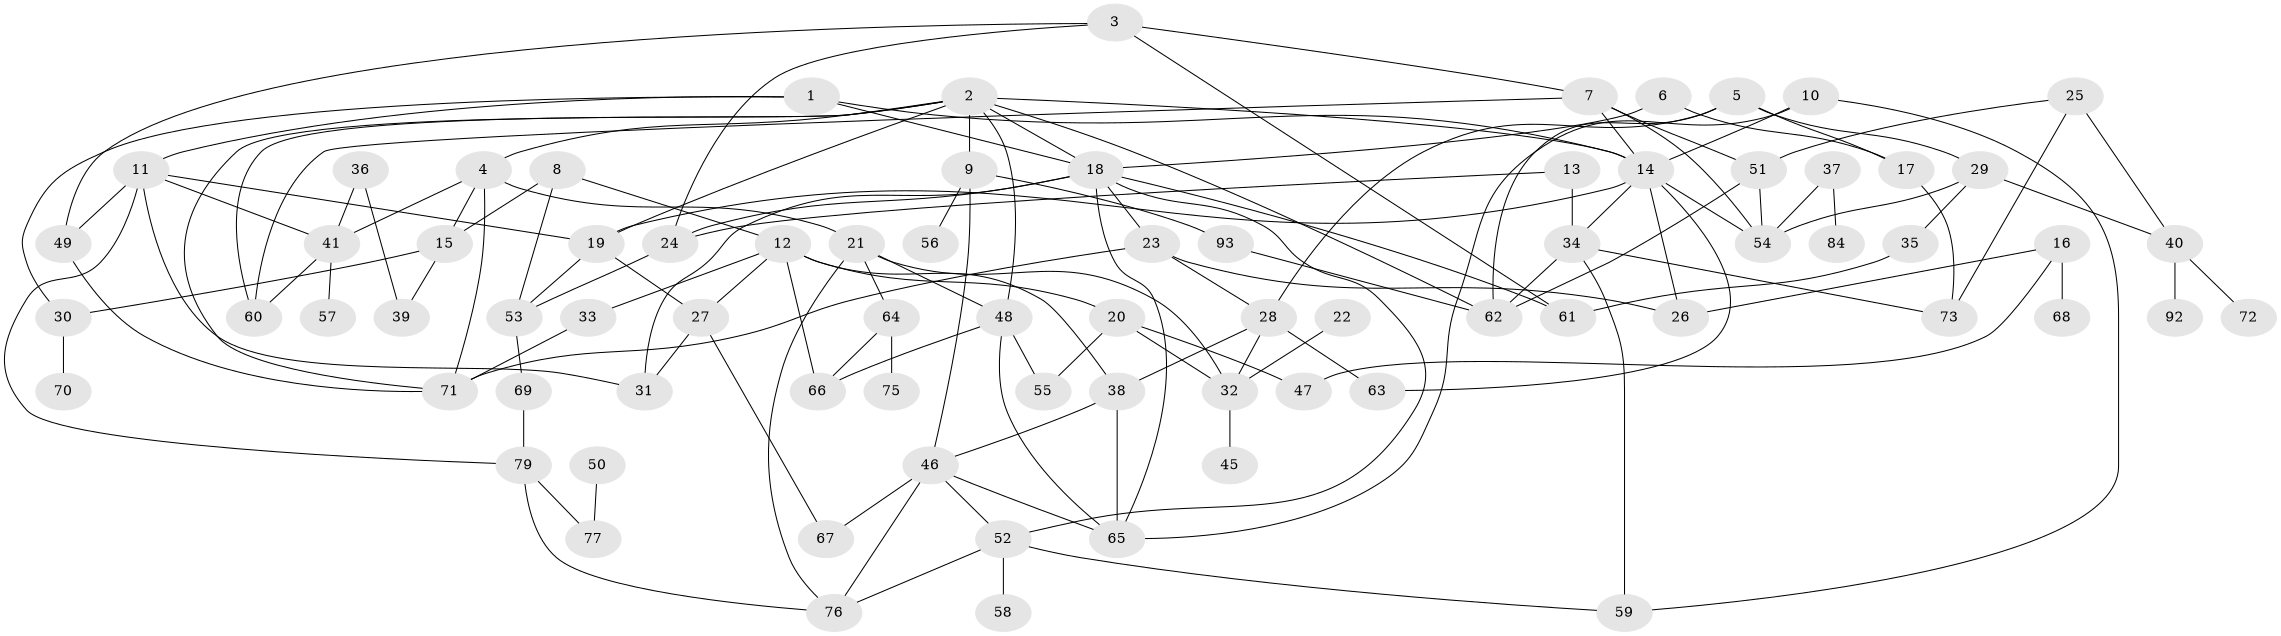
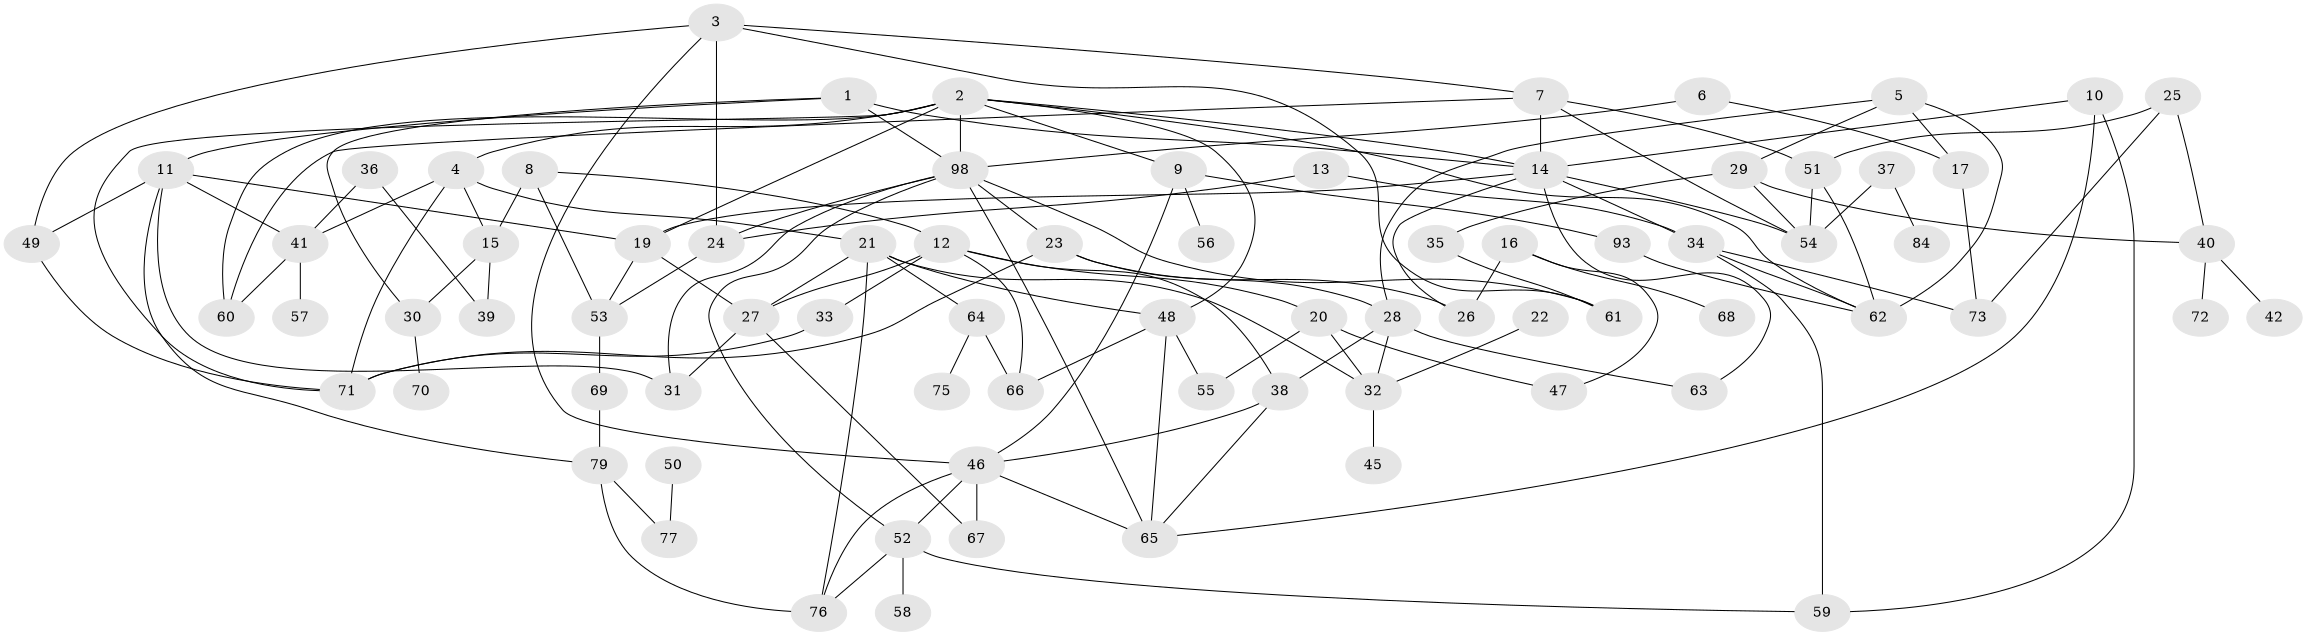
  graph {
    node [color=gray90 style=filled]
    edge [weight=1.0]
    1
    11
    14
-   18
+   18 [label=98]
    30
    19
    49
    41
    31
    n10 [label=79]
    54
    34
    26
    63
    24
    61
    65
    23
    52
    70
    2
    4
    9
    48
    60
    62
    71
    15
    21
    46
    n31 [label=93]
    56
    53
    27
    66
    55
    3
    7
    51
    76
    67
    39
    32
    64
    57
    5
    17
    28
    29
    73
    38
    40
    35
    6
    8
    12
    20
    33
    69
    10
    59
    77
    47
    13
    16
    68
    58
    45
    75
    22
    25
-   42 [label=92]
+   42
    72
    36
    37
    n76 [label=84]
    50
    1 -- 11
    1 -- 14
    1 -- 18
    1 -- 30
    11 -- 19
    11 -- 49
    11 -- 41
    11 -- 31
    11 -- n10
    14 -- 19
    14 -- 54
    14 -- 34
    14 -- 26
    14 -- 63
    18 -- 31
    18 -- 24
    18 -- 61
    18 -- 65
    18 -- 23
    18 -- 52
    30 -- 70
    19 -- 53
    19 -- 27
    49 -- 71
    41 -- 60
    41 -- 57
    n10 -- 76
    n10 -- 77
    34 -- 62
    34 -- 73
    34 -- 59
    24 -- 53
    23 -- 26
    23 -- 71
    23 -- 28
    52 -- 76
    52 -- 59
    52 -- 58
    2 -- 14
    2 -- 18
    2 -- 19
    2 -- 4
    2 -- 9
    2 -- 48
    2 -- 60
    2 -- 62
    2 -- 71
    4 -- 41
    4 -- 71
    4 -- 15
    4 -- 21
    9 -- 46
    9 -- n31
    9 -- 56
    48 -- 65
    48 -- 66
    48 -- 55
    15 -- 30
    15 -- 39
    21 -- 48
+   21 -- 27
    21 -- 76
    21 -- 32
    21 -- 64
    46 -- 65
    46 -- 52
    46 -- 76
    46 -- 67
    n31 -- 62
    53 -- 69
    27 -- 31
    27 -- 67
    3 -- 49
    3 -- 24
    3 -- 61
+   3 -- 46
    3 -- 7
    7 -- 14
    7 -- 54
    7 -- 60
    7 -- 51
    51 -- 54
    51 -- 62
    32 -- 45
    64 -- 66
    64 -- 75
    5 -- 62
    5 -- 17
    5 -- 28
    5 -- 29
    17 -- 73
    28 -- 63
    28 -- 32
    28 -- 38
    29 -- 54
    29 -- 40
    29 -- 35
    38 -- 65
    38 -- 46
    40 -- 42
    40 -- 72
    35 -- 61
    6 -- 18
    6 -- 17
    8 -- 15
    8 -- 53
    8 -- 12
    12 -- 27
    12 -- 66
    12 -- 38
    12 -- 20
    12 -- 33
    20 -- 55
    20 -- 32
    20 -- 47
    33 -- 71
    69 -- n10
    10 -- 14
    10 -- 65
    10 -- 59
    13 -- 34
    13 -- 24
    16 -- 26
    16 -- 47
    16 -- 68
    22 -- 32
    25 -- 51
    25 -- 73
    25 -- 40
    36 -- 41
    36 -- 39
    37 -- 54
    37 -- n76
    50 -- 77
  }
